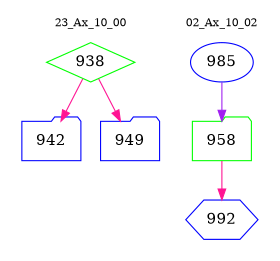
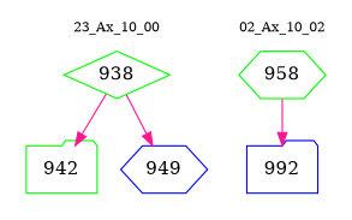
  digraph {
    node [color=blue shape=folder]
    edge [color=deeppink]
-   n1 [label=942]
+   n1 [color=green label=942]
    n2 [color=green label=938 shape=diamond]
-   n3 [label=949]
-   n4 [label=985 shape=ellipse]
-   n5 [color=green label=958]
-   n6 [label=992 shape=hexagon]
+   n3 [label=949 shape=hexagon]
+   n5 [color=green label=958 shape=hexagon]
+   n6 [label=992]
    subgraph cluster_1 {
      color=white
      fontsize=10
      label="23_Ax_10_00"
      n1
      n2
      n3
    }
    subgraph cluster_2 {
      color=white
      fontsize=10
      label="02_Ax_10_02"
-     n4
      n5
      n6
    }
    n2 -> n1
    n2 -> n3
-   n4 -> n5 [color=purple]
    n5 -> n6
  }
